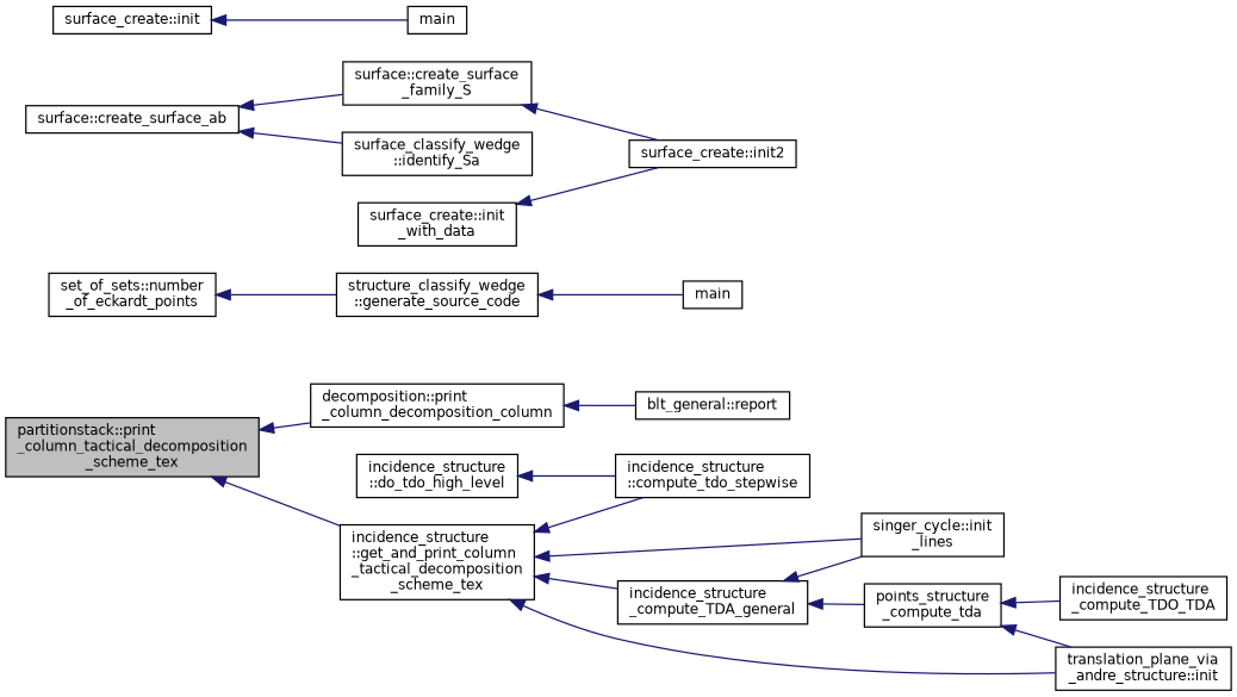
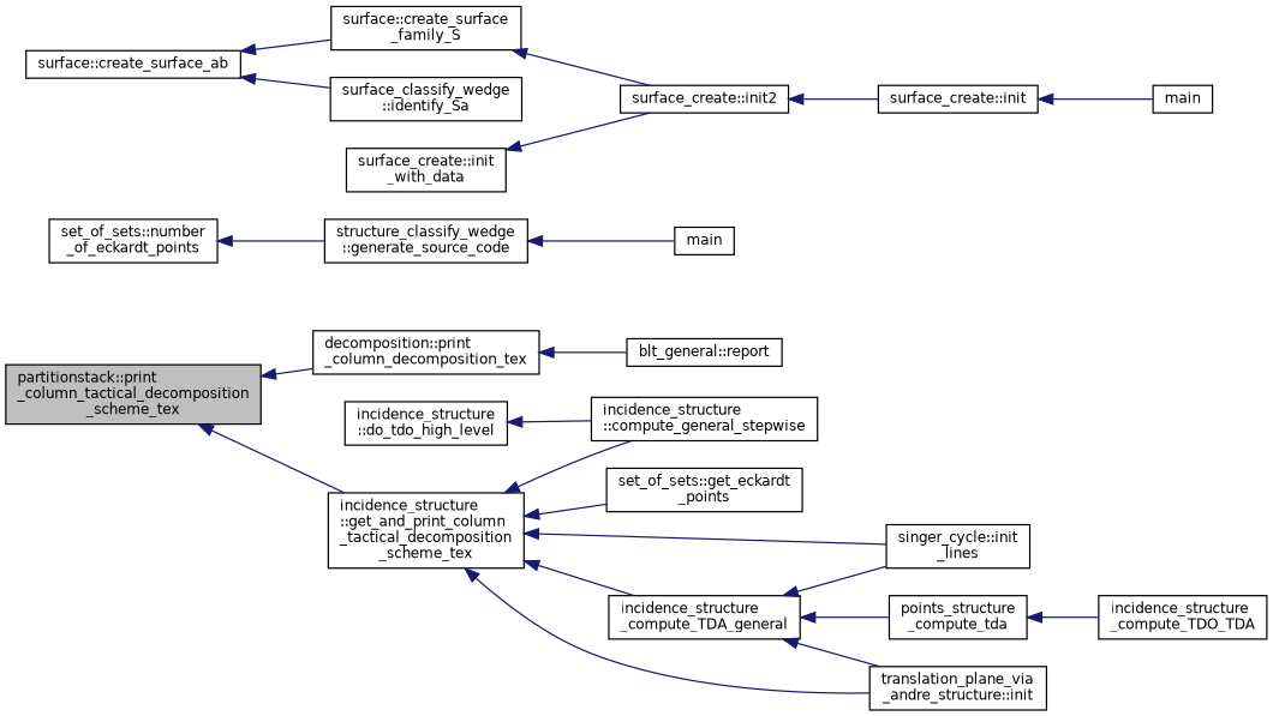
  digraph {
    rankdir=LR
    node [color=black fillcolor=white fontname=Helvetica fontsize=10 shape=record style=filled]
    edge [color=midnightblue dir=back fontname=Helvetica fontsize=10 labelfontname=Helvetica labelfontsize=10 style=solid]
    n1 [fillcolor=grey75 fontcolor=black height=0.2 label="partitionstack::print\l_column_tactical_decomposition\l_scheme_tex" width=0.4]
-   n2 [height=0.2 label="decomposition::print\l_column_decomposition_column" width=0.4]
+   n2 [height=0.2 label="decomposition::print\l_column_decomposition_tex" width=0.4]
    n3 [height=0.2 label="incidence_structure\l::get_and_print_column\l_tactical_decomposition\l_scheme_tex" width=0.4]
    n4 [height=0.2 label="blt_general::report" width=0.4]
-   n6 [height=0.2 label="incidence_structure\l::compute_tdo_stepwise" width=0.4]
+   n5 [height=0.2 label="set_of_sets::get_eckardt\l_points" width=0.4]
+   n6 [height=0.2 label="incidence_structure\l::compute_general_stepwise" width=0.4]
    n7 [height=0.2 label="incidence_structure\l_compute_TDA_general" width=0.4]
    n8 [height=0.2 label="singer_cycle::init\l_lines" width=0.4]
    n9 [height=0.2 label="translation_plane_via\l_andre_structure::init" width=0.4]
    n10 [height=0.2 label="points_structure\l_compute_tda" width=0.4]
    n11 [height=0.2 label="set_of_sets::number\l_of_eckardt_points" width=0.4]
    n12 [height=0.2 label="structure_classify_wedge\l::generate_source_code" width=0.4]
    n13 [height=0.2 label="surface::create_surface_ab" width=0.4]
    n14 [height=0.2 label="surface::create_surface\l_family_S" width=0.4]
    n15 [height=0.2 label="surface_classify_wedge\l::identify_Sa" width=0.4]
    n16 [height=0.2 label=main width=0.4]
    n17 [height=0.2 label="surface_create::init2" width=0.4]
    n18 [height=0.2 label="surface_create::init" width=0.4]
    n19 [height=0.2 label="surface_create::init\l_with_data" width=0.4]
    n20 [height=0.2 label=main width=0.4]
    n21 [height=0.2 label="incidence_structure\l::do_tdo_high_level" width=0.4]
    n22 [height=0.2 label="incidence_structure\l_compute_TDO_TDA" width=0.4]
    n1 -> n2
    n1 -> n3
    n2 -> n4
+   n3 -> n5
    n3 -> n6
    n3 -> n7
    n3 -> n8
    n3 -> n9
    n7 -> n8
-   n10 -> n9
+   n7 -> n9
    n7 -> n10
    n10 -> n22
    n11 -> n12
    n12 -> n16
    n13 -> n14
    n13 -> n15
    n14 -> n17
+   n17 -> n18
    n18 -> n20
    n19 -> n17
    n21 -> n6
  }
